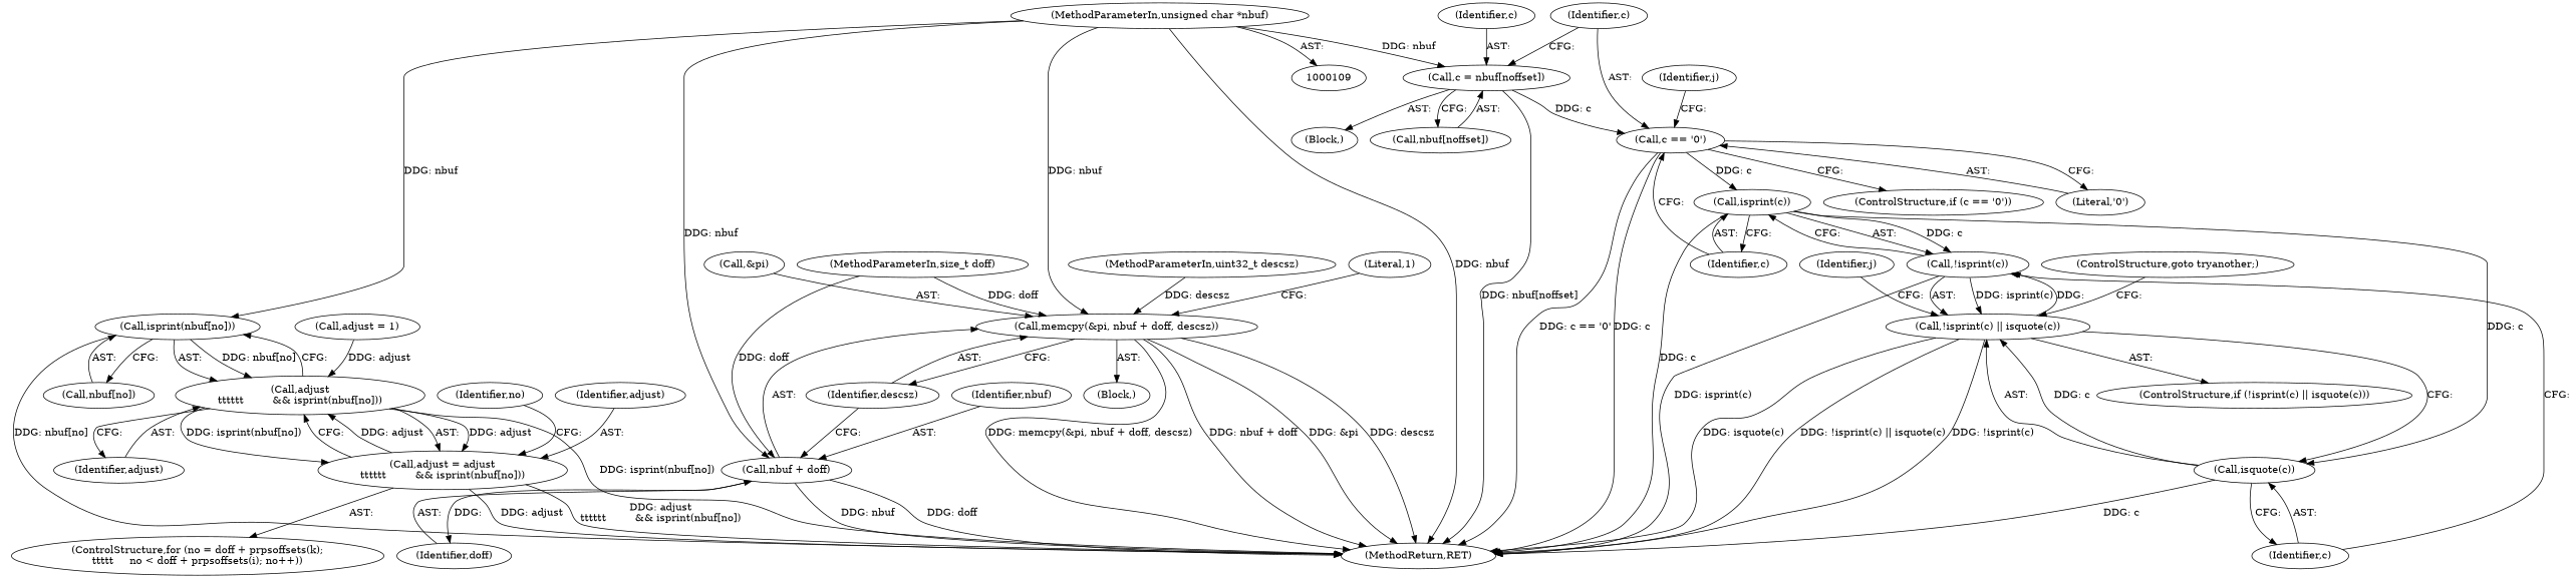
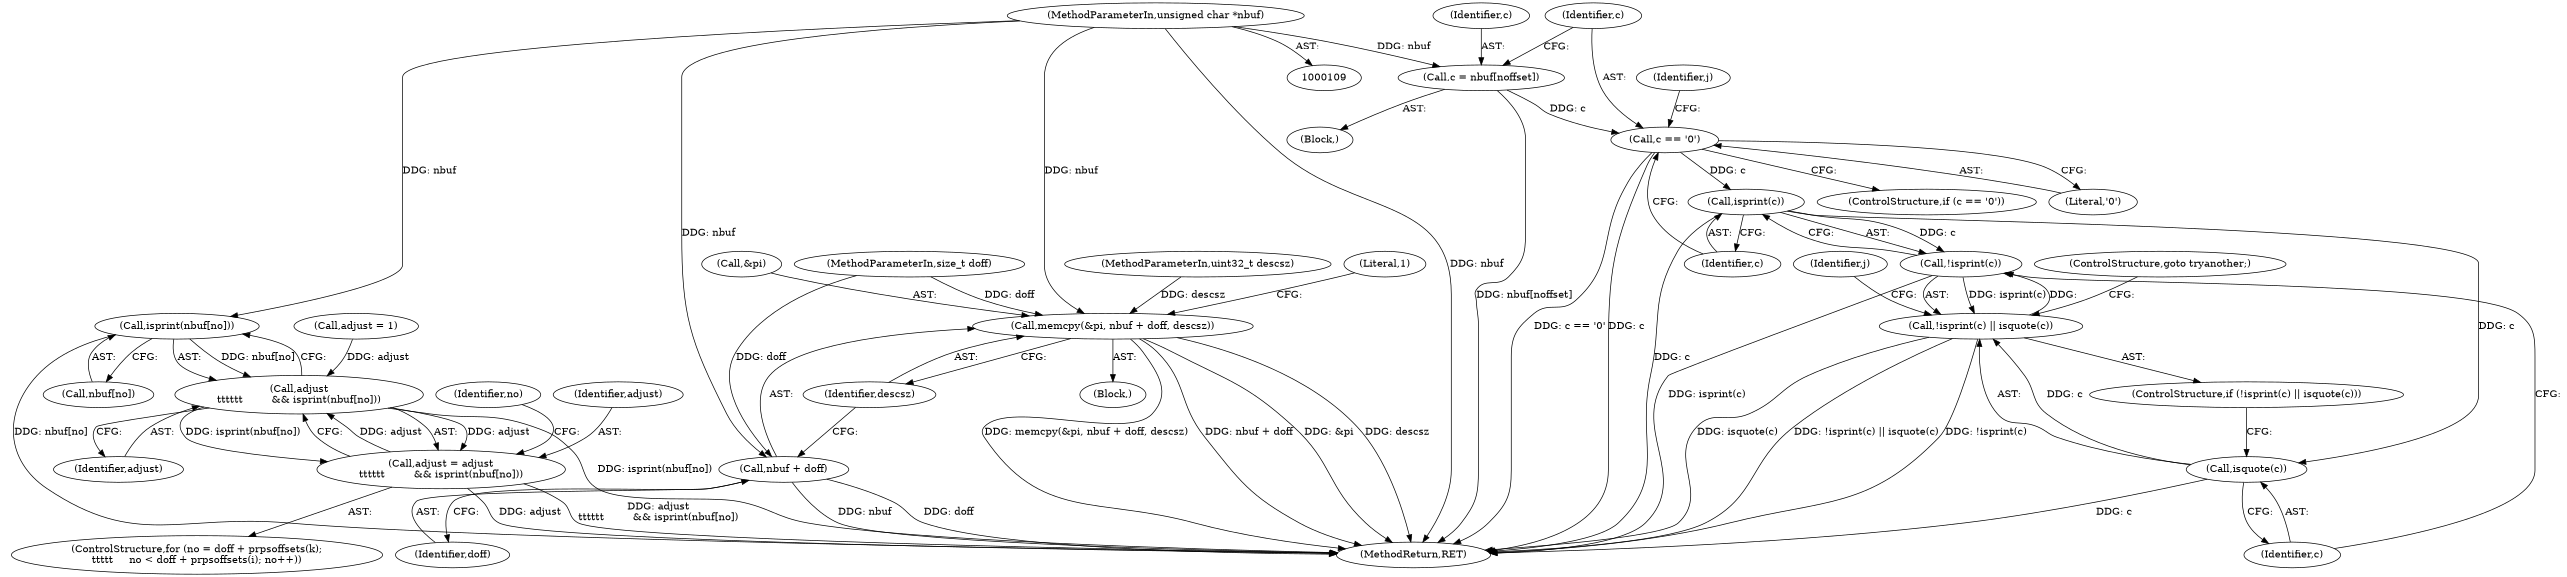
  digraph {
    n1 [label="(MethodParameterIn,unsigned char *nbuf)"]
    n2 [label="(Call,memcpy(&pi, nbuf + doff, descsz))"]
    n3 [label="(Call,nbuf + doff)"]
    n4 [label="(Call,c = nbuf[noffset])"]
    n5 [label="(Call,isprint(nbuf[no]))"]
    n6 [label="(MethodReturn,RET)"]
    1000109
    n8 [label="(Identifier,descsz)"]
    n9 [label="(Block,)"]
    n10 [label="(Identifier,doff)"]
    n11 [label="(Call,c == '\0')"]
    n12 [label="(Block,)"]
-   n13 [label="(Call,nbuf[noffset])"]
    n14 [label="(Call,adjust\n\t\t\t\t\t\t         && isprint(nbuf[no]))"]
    n15 [label="(Call,nbuf[no])"]
    n16 [label="(Call,isprint(c))"]
    n17 [label="(Literal,'\0')"]
    n18 [label="(ControlStructure,if (c == '\0'))"]
    n19 [label="(Call,!isprint(c))"]
    n20 [label="(Call,isquote(c))"]
    n21 [label="(Identifier,c)"]
    n22 [label="(Call,!isprint(c) || isquote(c))"]
    n23 [label="(Identifier,c)"]
    n24 [label="(ControlStructure,if (!isprint(c) || isquote(c)))"]
    n25 [label="(Call,adjust = adjust\n\t\t\t\t\t\t         && isprint(nbuf[no]))"]
    n26 [label="(Identifier,adjust)"]
    n27 [label="(ControlStructure,for (no = doff + prpsoffsets(k);\n\t\t\t\t\t     no < doff + prpsoffsets(i); no++))"]
    n28 [label="(ControlStructure,goto tryanother;)"]
-   n29 [label="(Identifier,nbuf)"]
    n30 [label="(MethodParameterIn,uint32_t descsz)"]
    n31 [label="(Identifier,j)"]
    n32 [label="(Identifier,c)"]
    n33 [label="(Identifier,no)"]
    n34 [label="(Identifier,adjust)"]
    n35 [label="(Call,adjust = 1)"]
    n36 [label="(Identifier,j)"]
    n37 [label="(Literal,1)"]
    n38 [label="(Call,&pi)"]
    n39 [label="(Identifier,c)"]
    n40 [label="(MethodParameterIn,size_t doff)"]
    n1 -> n2 [label="DDG: nbuf"]
    n1 -> n3 [label="DDG: nbuf"]
    n1 -> n4 [label="DDG: nbuf"]
    n1 -> n5 [label="DDG: nbuf"]
    n1 -> n6 [label="DDG: nbuf"]
    n1 -> 1000109 [label="AST: "]
    n2 -> n6 [label="DDG: memcpy(&pi, nbuf + doff, descsz)"]
    n2 -> n6 [label="DDG: nbuf + doff"]
    n2 -> n6 [label="DDG: &pi"]
    n2 -> n6 [label="DDG: descsz"]
    n2 -> n8 [label="CFG: "]
    n2 -> n9 [label="AST: "]
    n3 -> n2 [label="AST: "]
    n3 -> n6 [label="DDG: nbuf"]
    n3 -> n6 [label="DDG: doff"]
-   n3 -> n10 [label="DDG: "]
+   n3 -> n10 [label="CFG: "]
    n4 -> n6 [label="DDG: nbuf[noffset]"]
    n4 -> n11 [label="DDG: c"]
    n4 -> n12 [label="AST: "]
-   n4 -> n13 [label="CFG: "]
    n5 -> n6 [label="DDG: nbuf[no]"]
    n5 -> n14 [label="AST: "]
    n5 -> n14 [label="DDG: nbuf[no]"]
    n5 -> n15 [label="CFG: "]
    n8 -> n2 [label="AST: "]
    n8 -> n3 [label="CFG: "]
    n10 -> n3 [label="AST: "]
    n11 -> n6 [label="DDG: c"]
    n11 -> n6 [label="DDG: c == '\0'"]
    n11 -> n16 [label="DDG: c"]
    n11 -> n17 [label="CFG: "]
    n11 -> n18 [label="CFG: "]
-   n13 -> n4 [label="AST: "]
    n14 -> n5 [label="CFG: "]
    n14 -> n6 [label="DDG: isprint(nbuf[no])"]
    n14 -> n25 [label="AST: "]
    n14 -> n25 [label="DDG: adjust"]
    n14 -> n25 [label="DDG: isprint(nbuf[no])"]
    n14 -> n26 [label="CFG: "]
    n15 -> n5 [label="AST: "]
    n16 -> n6 [label="DDG: c"]
    n16 -> n19 [label="AST: "]
    n16 -> n19 [label="DDG: c"]
    n16 -> n20 [label="DDG: c"]
    n16 -> n21 [label="CFG: "]
    n17 -> n11 [label="AST: "]
    n19 -> n6 [label="DDG: isprint(c)"]
    n19 -> n16 [label="CFG: "]
    n19 -> n22 [label="AST: "]
    n19 -> n22 [label="DDG: isprint(c)"]
    n20 -> n6 [label="DDG: c"]
    n20 -> n22 [label="AST: "]
    n20 -> n22 [label="DDG: c"]
    n20 -> n23 [label="CFG: "]
    n21 -> n11 [label="CFG: "]
    n21 -> n16 [label="AST: "]
    n22 -> n6 [label="DDG: !isprint(c) || isquote(c)"]
    n22 -> n6 [label="DDG: !isprint(c)"]
    n22 -> n6 [label="DDG: isquote(c)"]
    n22 -> n19 [label="DDG: "]
-   n22 -> n20 [label="CFG: "]
+   n24 -> n20 [label="CFG: "]
    n22 -> n24 [label="AST: "]
    n23 -> n19 [label="CFG: "]
    n23 -> n20 [label="AST: "]
    n25 -> n6 [label="DDG: adjust"]
    n25 -> n6 [label="DDG: adjust\n\t\t\t\t\t\t         && isprint(nbuf[no])"]
    n25 -> n14 [label="CFG: "]
    n25 -> n14 [label="DDG: adjust"]
    n25 -> n27 [label="AST: "]
    n26 -> n14 [label="AST: "]
    n28 -> n22 [label="CFG: "]
-   n29 -> n3 [label="AST: "]
    n30 -> n2 [label="DDG: descsz"]
    n31 -> n22 [label="CFG: "]
    n32 -> n4 [label="CFG: "]
    n32 -> n11 [label="AST: "]
    n33 -> n25 [label="CFG: "]
    n34 -> n25 [label="AST: "]
    n35 -> n14 [label="DDG: adjust"]
    n36 -> n11 [label="CFG: "]
    n37 -> n2 [label="CFG: "]
    n38 -> n2 [label="AST: "]
    n39 -> n4 [label="AST: "]
    n40 -> n2 [label="DDG: doff"]
    n40 -> n3 [label="DDG: doff"]
  }
